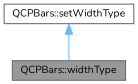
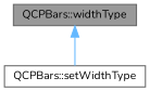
  digraph {
    rankdir=TB
    fontname=Nunito
    node [fontname=Nunito fontsize=10 shape=box style=filled]
    n1 [color=gray40 fillcolor=grey60 fontcolor=black height=0.2 label="QCPBars::widthType" width=0.4]
    n2 [color=grey40 fillcolor=white height=0.2 label="QCPBars::setWidthType" width=0.4]
-   n2 -> n1 [color=steelblue1 dir=back fontname=Nunito fontsize=10 labelfontname=Helvetica labelfontsize=10 style=solid]
+   n1 -> n2 [color=steelblue1 dir=back fontname=Nunito fontsize=10 labelfontname=Helvetica labelfontsize=10 style=solid]
  }
